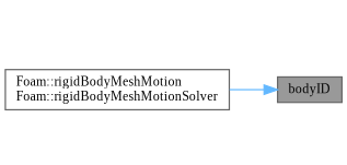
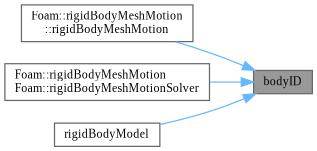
  digraph {
    fontname="Liberation Serif"
    rankdir=RL
    node [color=grey40 fillcolor=white fontname="Liberation Serif" fontsize=10 shape=box style=filled]
    edge [color=steelblue1 dir=back fontname="Liberation Serif" fontsize=10 labelfontname=Helvetica labelfontsize=10 style=solid]
    n1 [color=gray40 fillcolor=grey60 fontcolor=black height=0.2 label=bodyID width=0.4]
+   n2 [height=0.2 label="Foam::rigidBodyMeshMotion\l::rigidBodyMeshMotion" width=0.4]
    n3 [height=0.2 label="Foam::rigidBodyMeshMotion\lFoam::rigidBodyMeshMotionSolver" width=0.4]
+   n4 [height=0.2 label=rigidBodyModel width=0.4]
+   n1 -> n2
    n1 -> n3
+   n1 -> n4
  }
